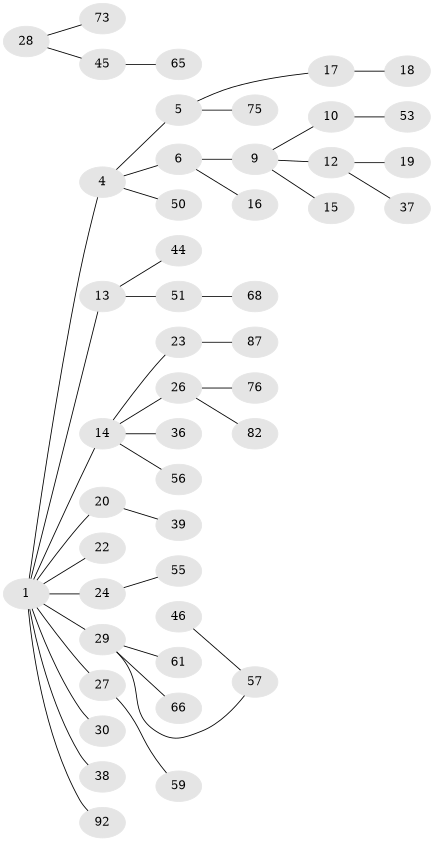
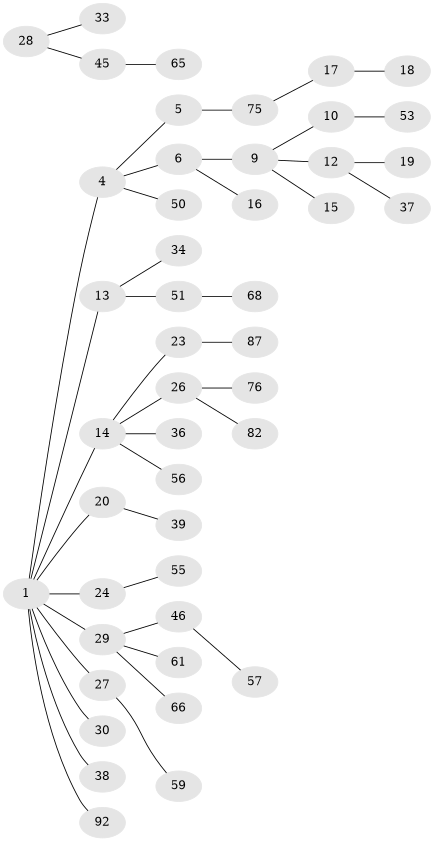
  graph {
    rankdir=LR
    node [color=gray90 style=filled]
    1 [super="+2+3"]
    4 [super="+94"]
    13 [super="+31+60"]
    14 [super="+29+73"]
    20 [super="+62"]
-   22 [super="+88"]
    24
    n8 [label=29 super="+30"]
    27
    n10 [label=30 super="+86"]
    38
    92
    5
    6 [super="+8"]
    50
-   34 [super="+71" label=44]
+   34 [super="+71"]
    51 [super="+58"]
    23
    26 [super="+52"]
    36
    56
    39
    55
    46
    61
    66
    59
    17
    75
    9 [super="+74"]
    16 [super="+89+64"]
    18 [super="+43+49+41"]
    10
    12 [super="+72"]
    15
    53 [super="+70+63+90"]
    19
    37 [super="+93+47"]
    68
    87
    76
    82
    28 [super="+32"]
-   33 [super="+44" label=73]
+   33 [super="+44"]
    45 [super="+77+79"]
    57
    65
    1 -- 4
    1 -- 13
    1 -- 14
    1 -- 20
-   1 -- 22
    1 -- 24
    1 -- n8
    1 -- 27
    1 -- n10
    1 -- 38
    1 -- 92
    4 -- 5
    4 -- 6
    4 -- 50
    13 -- 34
    13 -- 51
    14 -- 23
    14 -- 26
    14 -- 36
    14 -- 56
    20 -- 39
    24 -- 55
-   n8 -- 57
+   n8 -- 46
    n8 -- 61
    n8 -- 66
    27 -- 59
-   5 -- 17
+   75 -- 17
    5 -- 75
    6 -- 9
    6 -- 16
    51 -- 68
    23 -- 87
    26 -- 76
    26 -- 82
    46 -- 57
    17 -- 18
    9 -- 10
    9 -- 12
    9 -- 15
    10 -- 53
    12 -- 19
    12 -- 37
    28 -- 33
    28 -- 45
    45 -- 65
  }
